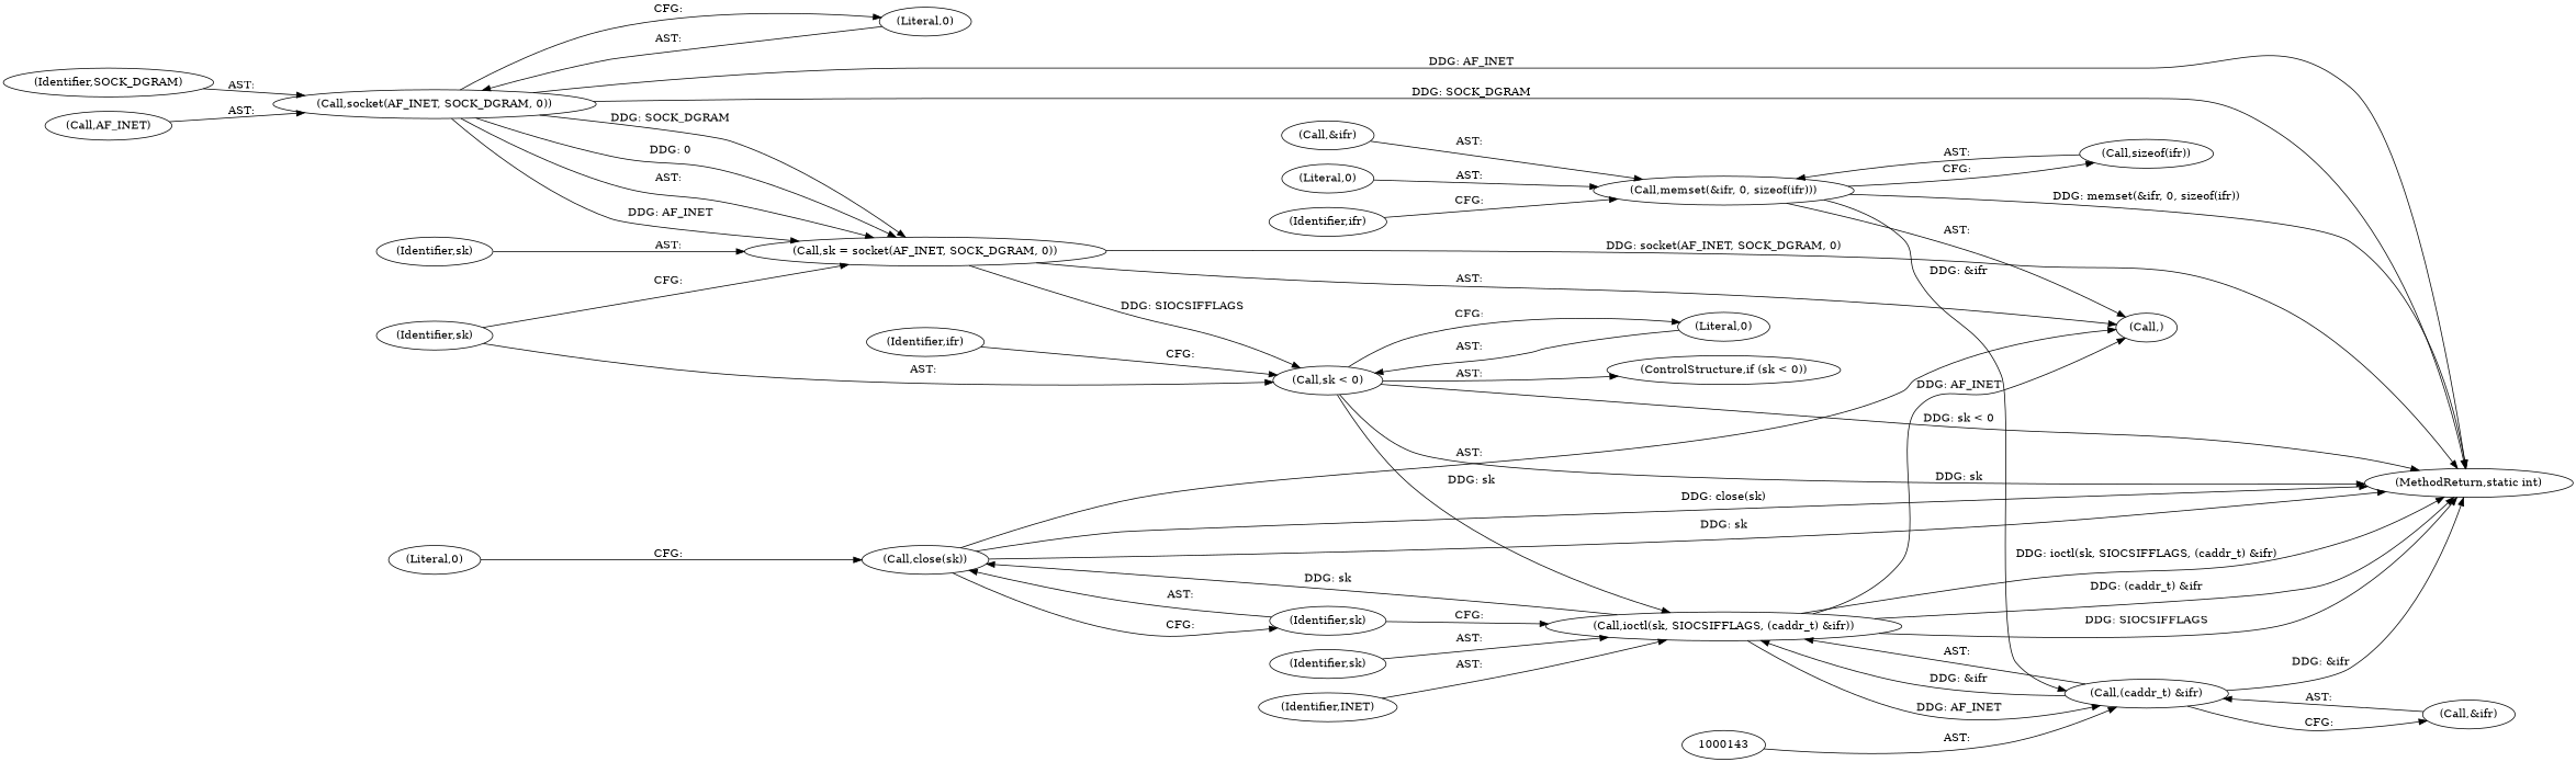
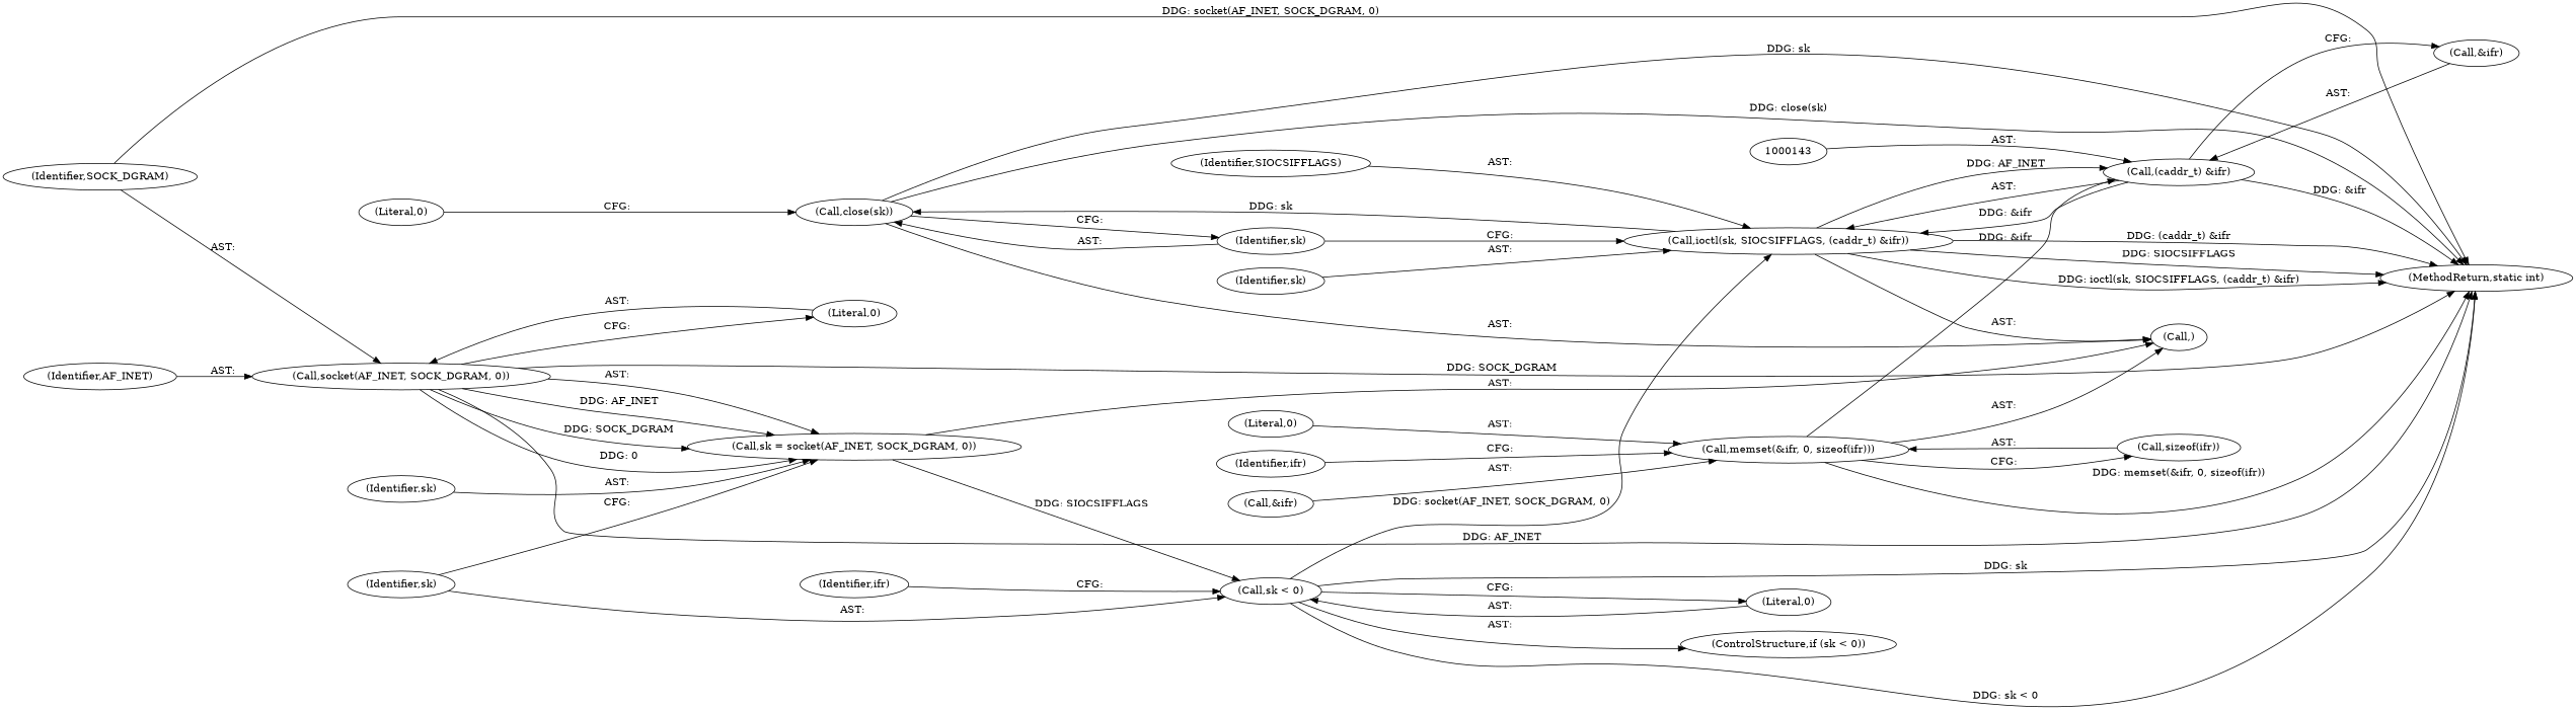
  digraph {
    rankdir=LR
    n1 [label="(Call,close(sk))"]
    n2 [label="(Call,)"]
    n3 [label="(MethodReturn,static int)"]
    n4 [label="(Identifier,sk)"]
    n5 [label="(Call,ioctl(sk, SIOCSIFFLAGS, (caddr_t) &ifr))"]
    n6 [label="(Call,(caddr_t) &ifr)"]
    n7 [label="(Call,&ifr)"]
    n8 [label="(Call,sk < 0)"]
    n9 [label="(ControlStructure,if (sk < 0))"]
    n10 [label="(Literal,0)"]
    n11 [label="(Call,sk = socket(AF_INET, SOCK_DGRAM, 0))"]
    n12 [label="(Call,socket(AF_INET, SOCK_DGRAM, 0))"]
    n13 [label="(Literal,0)"]
    n14 [label="(Call,memset(&ifr, 0, sizeof(ifr)))"]
    n15 [label="(Call,sizeof(ifr))"]
    n16 [label="(Identifier,SOCK_DGRAM)"]
    n17 [label="(Call,&ifr)"]
    n18 [label="(Identifier,sk)"]
-   n19 [label="(Identifier,INET)"]
+   n19 [label="(Identifier,SIOCSIFFLAGS)"]
    n20 [label="(Identifier,sk)"]
    n21 [label="(Identifier,sk)"]
    n22 [label="(Literal,0)"]
    n23 [label="(Literal,0)"]
    n24 [label="(Identifier,ifr)"]
    n25 [label="(Identifier,ifr)"]
-   n26 [label="(Call,AF_INET)"]
+   n26 [label="(Identifier,AF_INET)"]
    n27 [label=1000143]
    n1 -> n2 [label="AST: "]
    n1 -> n3 [label="DDG: close(sk)"]
    n1 -> n3 [label="DDG: sk"]
    n1 -> n4 [label="CFG: "]
    n4 -> n1 [label="AST: "]
    n4 -> n5 [label="CFG: "]
    n5 -> n1 [label="DDG: sk"]
-   n5 -> n2 [label="DDG: AF_INET"]
+   n5 -> n2 [label="AST: "]
    n5 -> n3 [label="DDG: (caddr_t) &ifr"]
    n5 -> n3 [label="DDG: SIOCSIFFLAGS"]
    n5 -> n3 [label="DDG: ioctl(sk, SIOCSIFFLAGS, (caddr_t) &ifr)"]
    n5 -> n6 [label="DDG: AF_INET"]
    n6 -> n3 [label="DDG: &ifr"]
    n6 -> n5 [label="AST: "]
    n6 -> n5 [label="DDG: &ifr"]
    n6 -> n7 [label="CFG: "]
    n7 -> n6 [label="AST: "]
    n8 -> n3 [label="DDG: sk < 0"]
    n8 -> n3 [label="DDG: sk"]
-   n8 -> n5 [label="DDG: sk"]
+   n8 -> n5 [label="DDG: socket(AF_INET, SOCK_DGRAM, 0)"]
    n8 -> n9 [label="AST: "]
    n8 -> n10 [label="CFG: "]
    n10 -> n8 [label="AST: "]
    n11 -> n2 [label="AST: "]
-   n11 -> n3 [label="DDG: socket(AF_INET, SOCK_DGRAM, 0)"]
+   n16 -> n3 [label="DDG: socket(AF_INET, SOCK_DGRAM, 0)"]
    n11 -> n8 [label="DDG: SIOCSIFFLAGS"]
    n12 -> n3 [label="DDG: AF_INET"]
    n12 -> n3 [label="DDG: SOCK_DGRAM"]
    n12 -> n11 [label="AST: "]
    n12 -> n11 [label="DDG: AF_INET"]
    n12 -> n11 [label="DDG: SOCK_DGRAM"]
    n12 -> n11 [label="DDG: 0"]
    n12 -> n13 [label="CFG: "]
    n13 -> n12 [label="AST: "]
    n14 -> n2 [label="AST: "]
    n14 -> n3 [label="DDG: memset(&ifr, 0, sizeof(ifr))"]
    n14 -> n6 [label="DDG: &ifr"]
    n14 -> n15 [label="CFG: "]
    n15 -> n14 [label="AST: "]
    n16 -> n12 [label="AST: "]
    n17 -> n14 [label="AST: "]
    n18 -> n5 [label="AST: "]
    n19 -> n5 [label="AST: "]
    n20 -> n11 [label="AST: "]
    n21 -> n8 [label="AST: "]
    n21 -> n11 [label="CFG: "]
    n22 -> n14 [label="AST: "]
    n23 -> n1 [label="CFG: "]
    n24 -> n8 [label="CFG: "]
    n25 -> n14 [label="CFG: "]
    n26 -> n12 [label="AST: "]
    n27 -> n6 [label="AST: "]
  }
